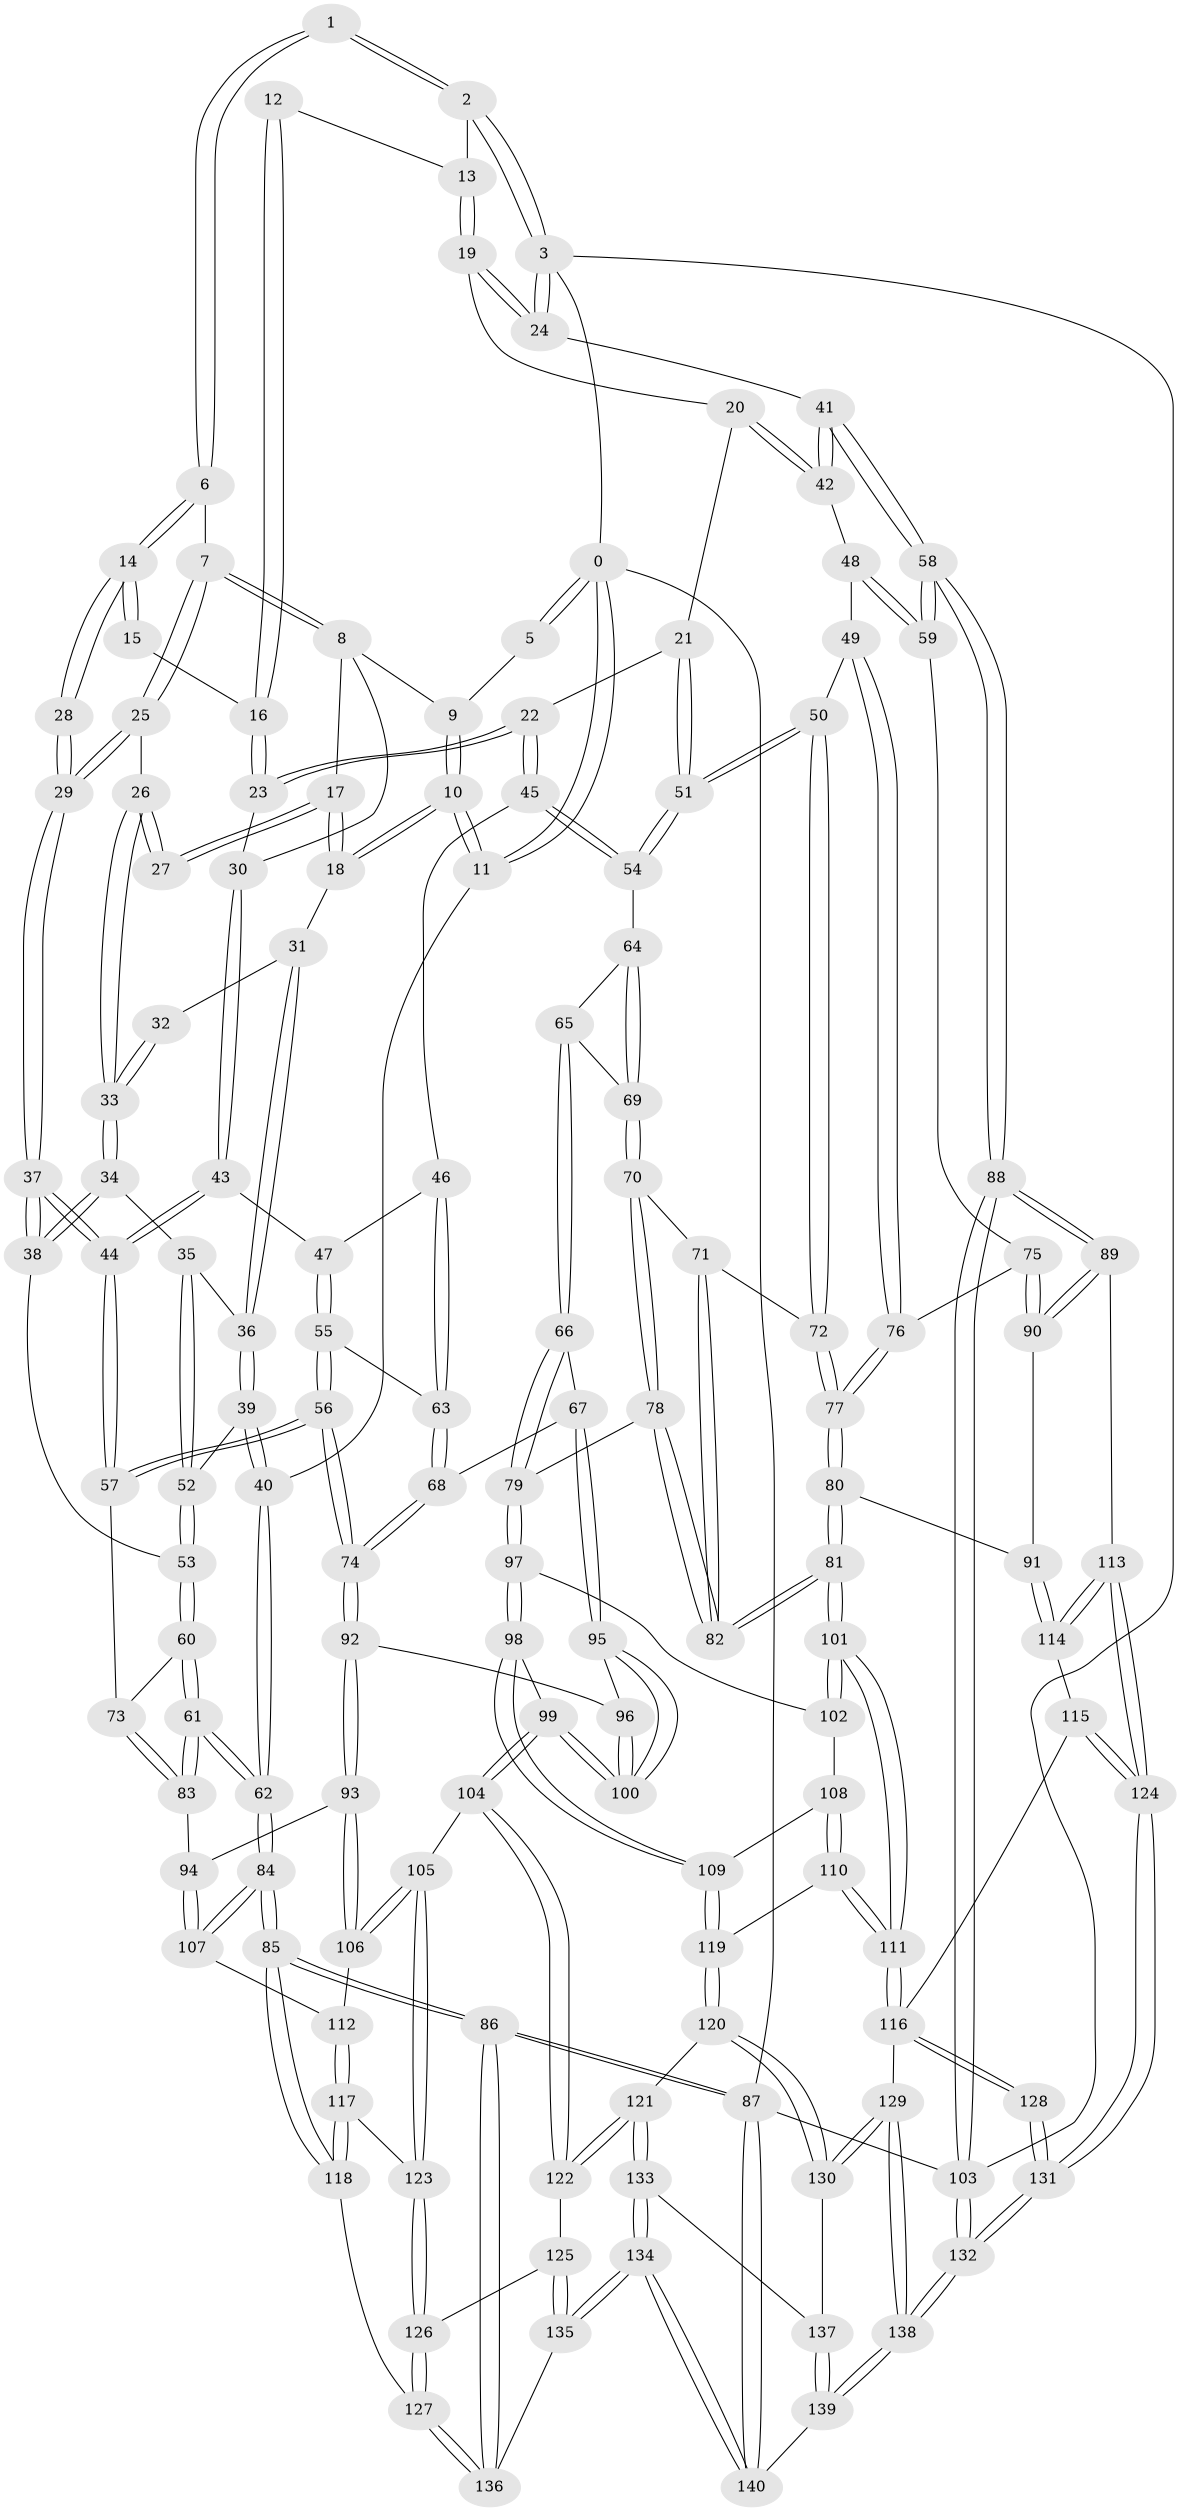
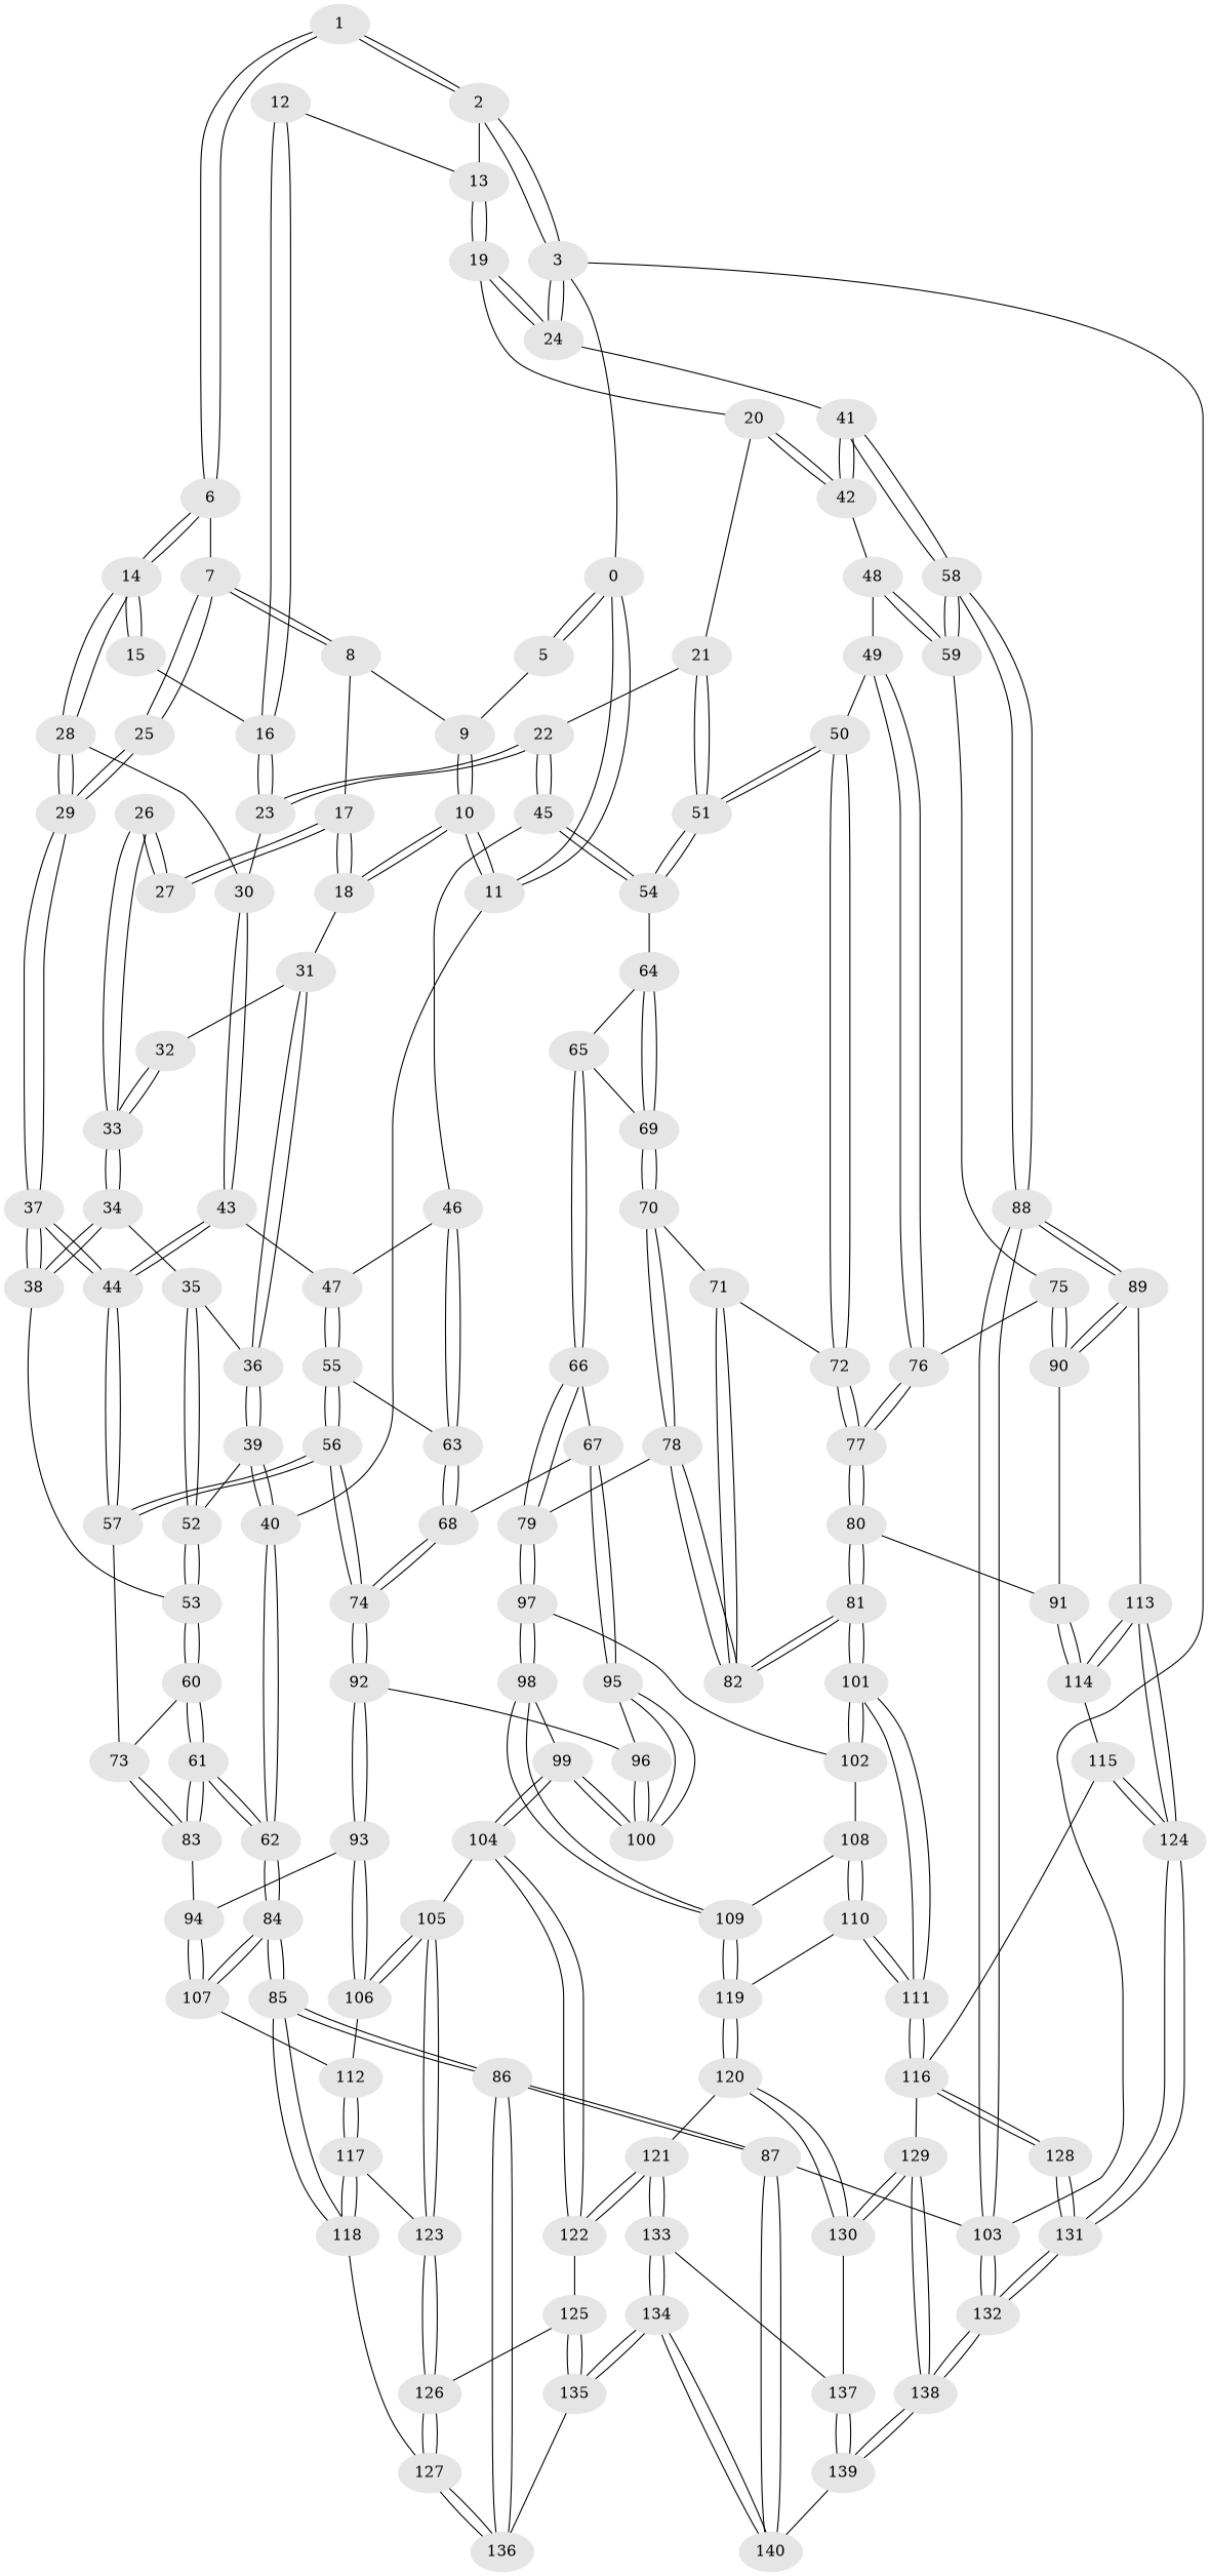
  graph {
    node [color=gray90 style=filled]
    1
    2
    6
    3
    13
    7
    14
    n8 [label=0]
    24
    103
    19
    5
    11
    87
    41
    132
    9
    40
    140
    10
    8
    25
    15
    28
    17
    26
    29
    18
    27
    31
    62
    12
    16
    23
    20
    30
    32
    36
    21
    42
    22
    51
    48
    45
    54
    46
    43
    58
    33
    37
    34
    38
    44
    47
    39
    35
    52
    53
    57
    60
    84
    59
    88
    49
    55
    73
    63
    64
    68
    56
    50
    76
    75
    72
    77
    61
    65
    69
    74
    92
    83
    89
    90
    94
    85
    107
    66
    70
    67
    79
    95
    97
    96
    100
    71
    78
    82
    80
    93
    91
    81
    98
    102
    101
    114
    111
    86
    118
    112
    136
    127
    113
    124
    115
    106
    99
    109
    108
    104
    119
    105
    122
    116
    110
    138
    123
    125
    126
    117
    120
    128
    129
    131
    121
    130
    133
    137
    134
    135
    139
    1 -- 2
    1 -- 2
    1 -- 6
    1 -- 6
    2 -- 3
    2 -- 3
    2 -- 13
    6 -- 7
    6 -- 14
    6 -- 14
    3 -- n8
    3 -- 24
    3 -- 24
    3 -- 103
    13 -- 19
    13 -- 19
    7 -- 8
    7 -- 8
    7 -- 25
    7 -- 25
    14 -- 15
    14 -- 15
    14 -- 28
    14 -- 28
    n8 -- 5
    n8 -- 5
    n8 -- 11
    n8 -- 11
-   n8 -- 87
    24 -- 41
    103 -- 132
    103 -- 132
    19 -- 24
    19 -- 24
    19 -- 20
    5 -- 9
    11 -- 40
    87 -- 103
    87 -- 140
    87 -- 140
    41 -- 42
    41 -- 42
    41 -- 58
    41 -- 58
    132 -- 138
    132 -- 138
    9 -- 10
    9 -- 10
    40 -- 62
    40 -- 62
    10 -- 11
    10 -- 11
    10 -- 18
    10 -- 18
    8 -- 9
    8 -- 17
-   25 -- 26
    25 -- 29
    25 -- 29
    15 -- 16
    28 -- 29
    28 -- 29
-   8 -- 30
+   28 -- 30
    17 -- 18
    17 -- 18
    17 -- 27
    17 -- 27
    26 -- 27
    26 -- 27
    26 -- 33
    26 -- 33
    29 -- 37
    29 -- 37
    18 -- 31
    31 -- 32
    31 -- 36
    31 -- 36
    62 -- 84
    62 -- 84
    12 -- 13
    12 -- 16
    12 -- 16
    16 -- 23
    16 -- 23
    23 -- 30
    20 -- 21
    20 -- 42
    20 -- 42
    30 -- 43
    30 -- 43
    32 -- 33
    32 -- 33
    36 -- 39
    36 -- 39
    21 -- 22
    21 -- 51
    21 -- 51
    42 -- 48
    22 -- 23
    22 -- 23
    22 -- 45
    22 -- 45
    51 -- 54
    51 -- 54
    48 -- 59
    48 -- 59
    48 -- 49
    45 -- 54
    45 -- 54
    45 -- 46
    54 -- 64
    46 -- 47
    46 -- 63
    46 -- 63
    43 -- 44
    43 -- 44
    43 -- 47
    58 -- 59
    58 -- 59
    58 -- 88
    58 -- 88
    33 -- 34
    33 -- 34
    37 -- 38
    37 -- 38
    37 -- 44
    37 -- 44
    34 -- 38
    34 -- 38
    34 -- 35
    38 -- 53
    44 -- 57
    44 -- 57
    47 -- 55
    47 -- 55
    39 -- 40
    39 -- 40
    39 -- 52
    35 -- 36
    35 -- 52
    35 -- 52
    52 -- 53
    52 -- 53
    53 -- 60
    53 -- 60
    57 -- 73
    60 -- 73
    60 -- 61
    60 -- 61
    84 -- 85
    84 -- 85
    84 -- 107
    84 -- 107
    59 -- 75
    88 -- 103
    88 -- 103
    88 -- 89
    88 -- 89
    49 -- 50
    49 -- 76
    49 -- 76
    55 -- 63
    55 -- 56
    55 -- 56
    73 -- 83
    73 -- 83
    63 -- 68
    63 -- 68
    64 -- 65
    64 -- 69
    64 -- 69
    68 -- 74
    68 -- 74
    56 -- 57
    56 -- 57
    56 -- 74
    56 -- 74
    50 -- 51
    50 -- 51
    50 -- 72
    50 -- 72
    76 -- 77
    76 -- 77
    75 -- 76
    75 -- 90
    75 -- 90
    72 -- 77
    72 -- 77
    77 -- 80
    77 -- 80
    61 -- 62
    61 -- 62
    61 -- 83
    61 -- 83
    65 -- 69
    65 -- 66
    65 -- 66
    69 -- 70
    69 -- 70
    74 -- 92
    74 -- 92
    92 -- 96
    92 -- 93
    92 -- 93
    83 -- 94
    89 -- 90
    89 -- 90
    89 -- 113
    90 -- 91
    94 -- 107
    94 -- 107
    85 -- 86
    85 -- 86
    85 -- 118
    85 -- 118
    107 -- 112
    66 -- 67
    66 -- 79
    66 -- 79
    70 -- 71
    70 -- 78
    70 -- 78
    67 -- 68
    67 -- 95
    67 -- 95
    79 -- 97
    79 -- 97
    95 -- 96
    95 -- 100
    95 -- 100
    97 -- 98
    97 -- 98
    97 -- 102
    96 -- 100
    96 -- 100
    71 -- 72
    71 -- 82
    71 -- 82
    78 -- 79
    78 -- 82
    78 -- 82
    80 -- 91
    80 -- 81
    80 -- 81
    93 -- 94
    93 -- 106
    93 -- 106
    91 -- 114
    91 -- 114
    81 -- 82
    81 -- 82
    81 -- 101
    81 -- 101
    98 -- 99
    98 -- 109
    98 -- 109
    102 -- 108
    101 -- 102
    101 -- 102
    101 -- 111
    101 -- 111
    114 -- 115
    111 -- 116
    111 -- 116
    86 -- 87
    86 -- 87
    86 -- 136
    86 -- 136
    118 -- 127
    112 -- 117
    112 -- 117
    127 -- 136
    127 -- 136
    113 -- 114
    113 -- 114
    113 -- 124
    113 -- 124
    124 -- 131
    124 -- 131
    115 -- 124
    115 -- 124
    115 -- 116
    106 -- 112
    99 -- 100
    99 -- 100
    99 -- 104
    99 -- 104
    109 -- 119
    109 -- 119
    108 -- 109
    108 -- 110
    108 -- 110
    104 -- 105
    104 -- 122
    104 -- 122
    119 -- 120
    119 -- 120
    105 -- 106
    105 -- 106
    105 -- 123
    105 -- 123
    122 -- 125
    116 -- 128
    116 -- 128
    116 -- 129
    110 -- 111
    110 -- 111
    110 -- 119
    138 -- 139
    138 -- 139
    123 -- 126
    123 -- 126
    125 -- 126
    125 -- 135
    125 -- 135
    126 -- 127
    126 -- 127
    117 -- 118
    117 -- 118
    117 -- 123
    120 -- 121
    120 -- 130
    120 -- 130
    128 -- 131
    128 -- 131
    129 -- 138
    129 -- 138
    129 -- 130
    129 -- 130
    131 -- 132
    131 -- 132
    121 -- 122
    121 -- 122
    121 -- 133
    121 -- 133
    130 -- 137
    133 -- 137
    133 -- 134
    133 -- 134
    137 -- 139
    137 -- 139
    134 -- 140
    134 -- 140
    134 -- 135
    134 -- 135
    135 -- 136
    139 -- 140
  }
